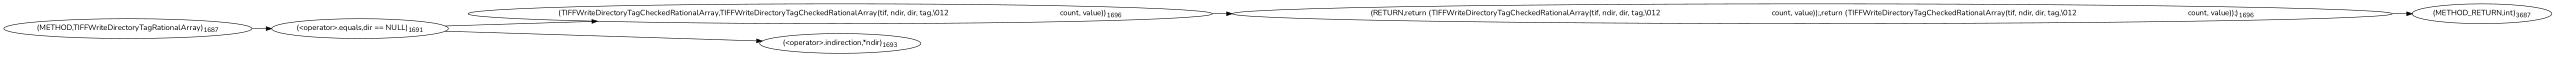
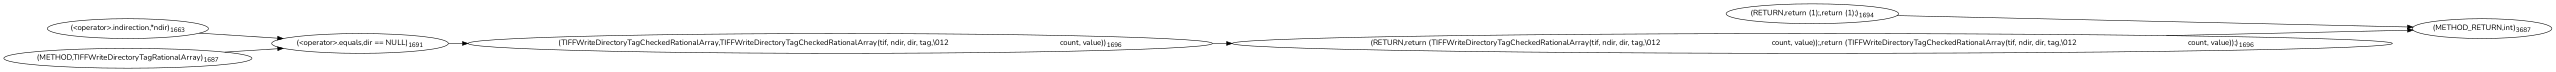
  digraph {
    fontname=Nunito
    rankdir=LR
    node [fontname=Nunito]
    edge [fontname=Nunito]
    n1 [label=<(RETURN,return (TIFFWriteDirectoryTagCheckedRationalArray(tif, ndir, dir, tag,\012                                                      count, value));,return (TIFFWriteDirectoryTagCheckedRationalArray(tif, ndir, dir, tag,\012                                                      count, value));)<SUB>1696</SUB>>]
    n2 [label=<(METHOD_RETURN,int)<SUB>3687</SUB>>]
    n3 [label=<(&lt;operator&gt;.equals,dir == NULL)<SUB>1691</SUB>>]
    n4 [label=<(TIFFWriteDirectoryTagCheckedRationalArray,TIFFWriteDirectoryTagCheckedRationalArray(tif, ndir, dir, tag,\012                                                      count, value))<SUB>1696</SUB>>]
-   n5 [label=<(&lt;operator&gt;.indirection,*ndir)<SUB>1693</SUB>>]
+   n5 [label=<(&lt;operator&gt;.indirection,*ndir)<SUB>1663</SUB>>]
+   n6 [label=<(RETURN,return (1);,return (1);)<SUB>1694</SUB>>]
    n7 [label=<(METHOD,TIFFWriteDirectoryTagRationalArray)<SUB>1687</SUB>>]
    n1 -> n2
    n3 -> n4
-   n3 -> n5
+   n5 -> n3
    n4 -> n1
+   n6 -> n2
    n7 -> n3
  }
